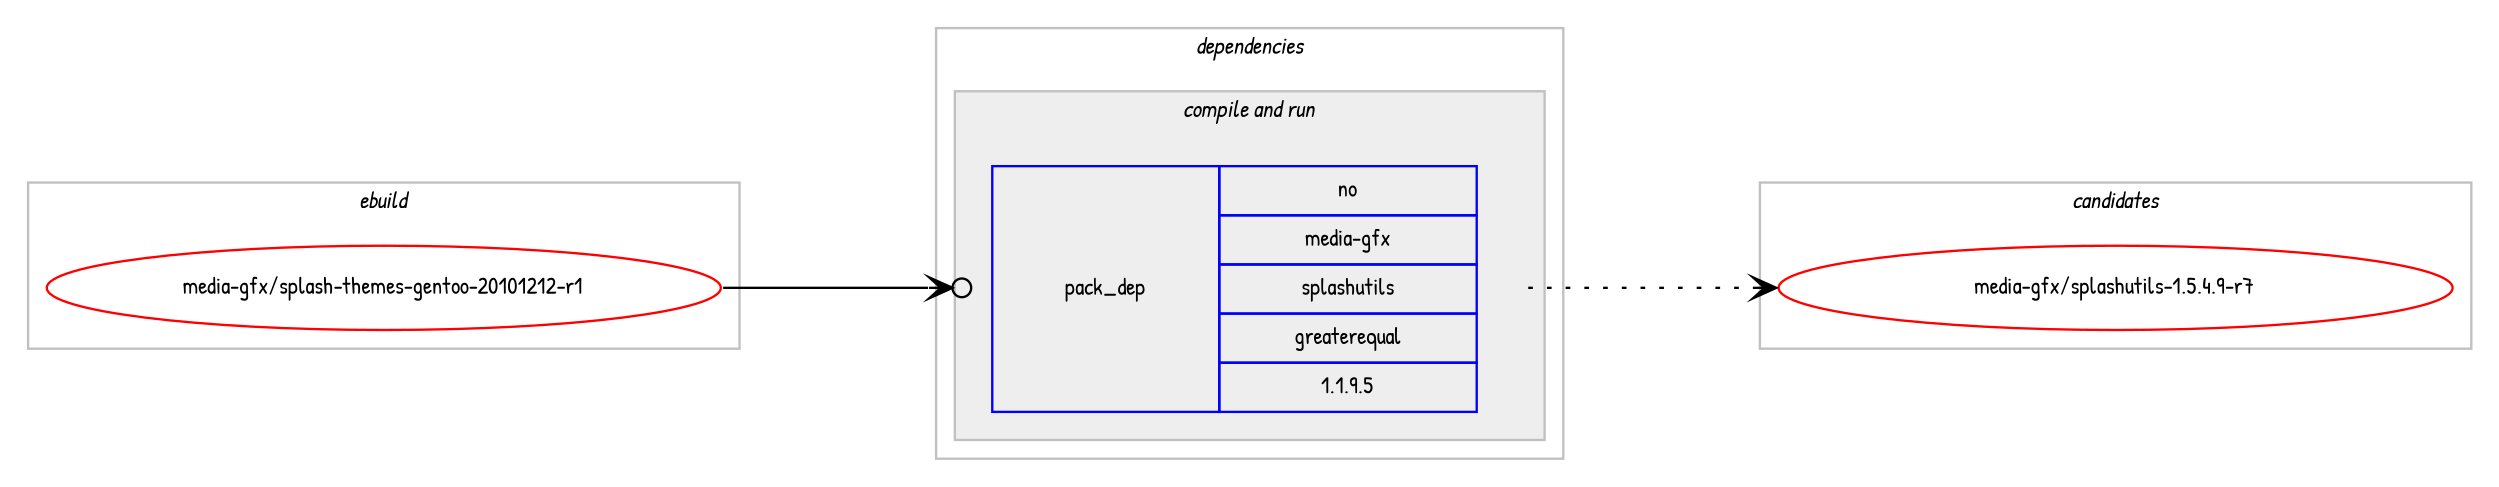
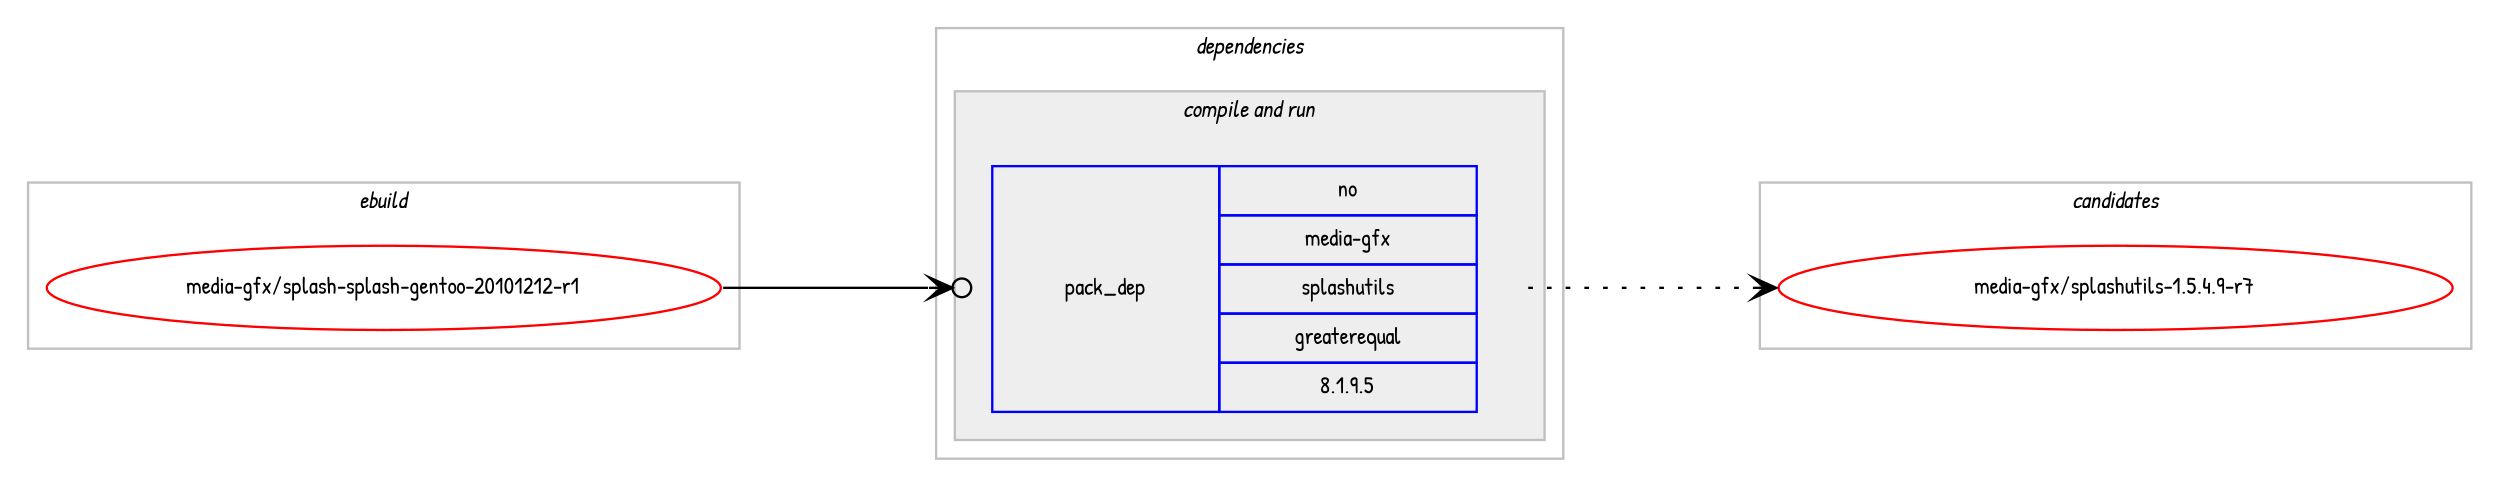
  digraph {
    compound=true
    concentrate=true
    fontname="Patrick Hand"
    fontsize=10
    newrank=true
    rankdir=LR
    ranksep=1.5
    node [color=red fontname="Patrick Hand" fontsize=10]
    edge [fontname="Patrick Hand" headport=w tailport=e]
-   n1 [label="media-gfx/splash-themes-gentoo-20101212-r1" width=4]
-   n2 [color=blue label=<<TABLE BORDER="0" CELLBORDER="1" CELLSPACING="0" CELLPADDING="4" WIDTH="220"><TR><TD ROWSPAN="6" CELLPADDING="30">pack_dep</TD></TR><TR><TD WIDTH="110">no</TD></TR><TR><TD>media-gfx</TD></TR><TR><TD>splashutils</TD></TR><TR><TD>greaterequal</TD></TR><TR><TD>1.1.9.5</TD></TR></TABLE>> shape=none]
+   n1 [label="media-gfx/splash-splash-gentoo-20101212-r1" width=4]
+   n2 [color=blue label=<<TABLE BORDER="0" CELLBORDER="1" CELLSPACING="0" CELLPADDING="4" WIDTH="220"><TR><TD ROWSPAN="6" CELLPADDING="30">pack_dep</TD></TR><TR><TD WIDTH="110">no</TD></TR><TR><TD>media-gfx</TD></TR><TR><TD>splashutils</TD></TR><TR><TD>greaterequal</TD></TR><TR><TD>8.1.9.5</TD></TR></TABLE>> shape=none]
    n3 [label="media-gfx/splashutils-1.5.4.9-r7" width=4]
    subgraph cluster_1 {
      color=gray
      label=<<i>ebuild</i>>
      rank=same
      n1
    }
    subgraph cluster_2 {
      color=gray
      label=<<i>dependencies</i>>
      subgraph cluster_3 {
        color=gray
        fillcolor="#eeeeee"
        label=<<i>compile</i>>
        style=filled
      }
      subgraph cluster_4 {
        color=gray
        fillcolor="#eeeeee"
        label=<<i>compile and run</i>>
        style=filled
        subgraph sub_5 {
          color=gray
          fillcolor="#eeeeee"
          label=<<i>compile and run</i>>
          style=filled
          n2
        }
      }
      subgraph cluster_6 {
        color=gray
        fillcolor="#eeeeee"
        label=<<i>run</i>>
        style=filled
      }
    }
    subgraph cluster_7 {
      color=gray
      label=<<i>candidates</i>>
      rank=same
      subgraph sub_8 {
        color=black
        label=<<i>candidates</i>>
        nodesep=1
        rank=same
        n3
      }
    }
    n1 -> n2 [arrowhead=odotvee style=solid weight=20]
    n2 -> n3 [arrowhead=vee style=dotted weight=100]
  }
